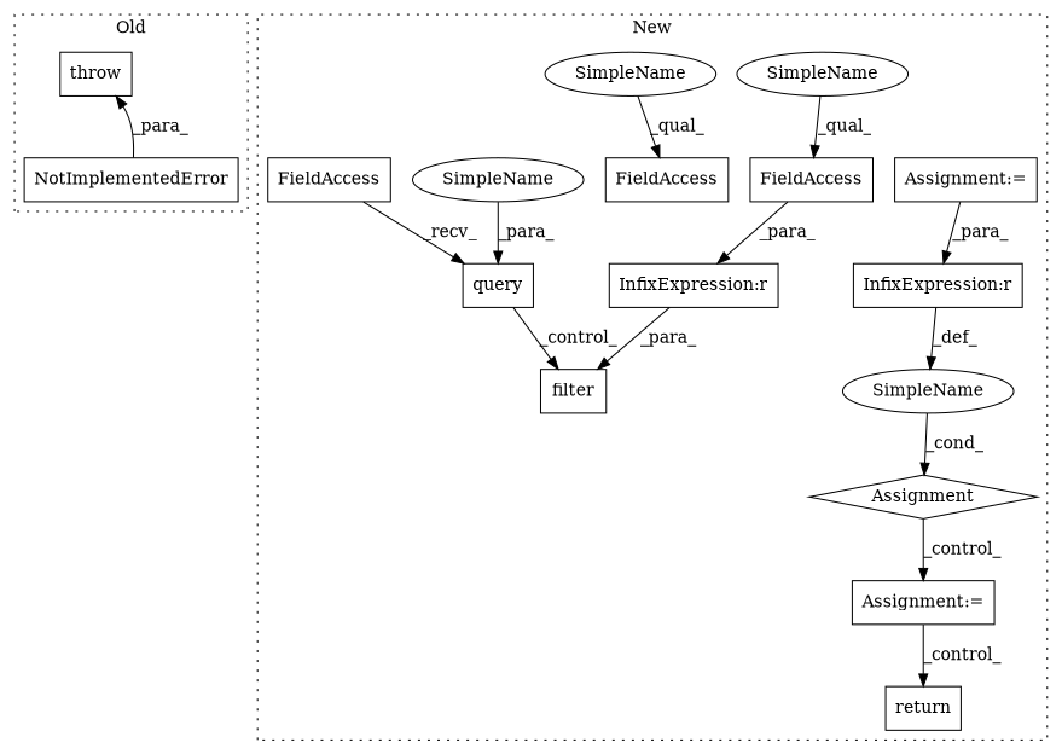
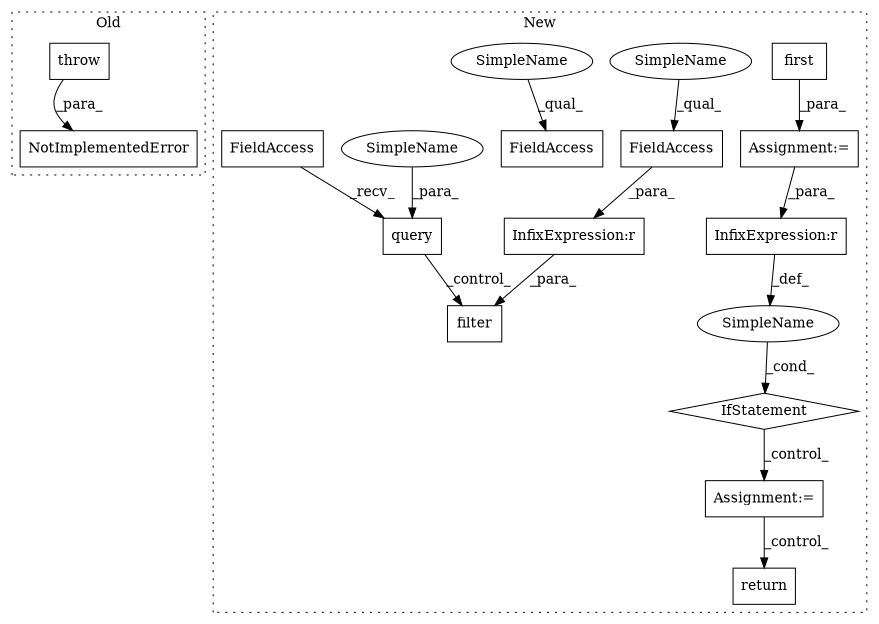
  digraph {
    node [a=32 l=5 s=9160 shape=box]
    n1 [a=53 l=6 label=throw s=4994]
    n2 [l=21 label=NotImplementedError s=5000]
-   n4 [a=25 l="4,2" label=Assignment s="9196,9212" shape=diamond]
+   n3 [l=7 label=first s=9183]
+   n4 [a=25 l="4,2" label=IfStatement s="9196,9212" shape=diamond]
    n5 [a=7 l=1 label="Assignment:=" s=9256]
    n6 [a=42 label=SimpleName shape=ellipse l="" s=""]
    n7 [l="7,1" label=filter s="9153,9181"]
    n8 [a=27 l=4 label="InfixExpression:r" s=9170]
    n9 [a=22 l=10 label=FieldAccess]
    n10 [a=27 l=4 label="InfixExpression:r" s=9204]
    n11 [l="6,1" label=query s="9122,9133"]
    n12 [a=22 l=12 label=FieldAccess s=9109]
    n13 [a=22 l=11 label=FieldAccess s=9140]
    n14 [a=7 l=1 label="Assignment:=" s=9108]
    n15 [a=41 l=7 label=return s=9472]
    n16 [a=42 label=SimpleName s=9140 shape=ellipse]
    n17 [a=42 label=SimpleName shape=ellipse]
    n18 [a=42 label=SimpleName s=9128 shape=ellipse]
    subgraph cluster_1 {
      label=Old
      style=dotted
      n1
      n2
    }
    subgraph cluster_2 {
      label=New
      style=dotted
+     n3
      n4
      n5
      n6
      n7
      n8
      n9
      n10
      n11
      n12
      n13
      n14
      n15
      n16
      n17
      n18
    }
-   n2 -> n1 [label=_para_]
+   n1 -> n2 [label=_para_]
+   n3 -> n14 [label=_para_]
    n4 -> n5 [label=_control_]
    n5 -> n15 [label=_control_]
    n6 -> n4 [label=_cond_]
    n8 -> n7 [label=_para_]
    n9 -> n8 [label=_para_]
    n10 -> n6 [label=_def_]
    n11 -> n7 [label=_control_]
    n12 -> n11 [label=_recv_]
    n14 -> n10 [label=_para_]
    n16 -> n13 [label=_qual_]
    n17 -> n9 [label=_qual_]
    n18 -> n11 [label=_para_]
  }
